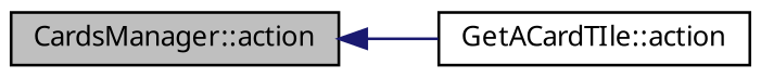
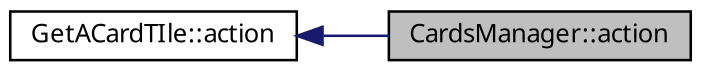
  digraph {
    rankdir=LR
    fontname="Noto Sans"
    node [color=black fontname="Noto Sans" fontsize=10 shape=record style=filled]
    n1 [fillcolor=grey75 fontcolor=black height=0.2 label="CardsManager::action" width=0.4]
    n2 [fillcolor=white height=0.2 label="GetACardTIle::action" width=0.4]
-   n1 -> n2 [color=midnightblue dir=back fontname="Noto Sans" fontsize=10 labelfontname=FreeSans labelfontsize=10 style=solid]
+   n2 -> n1 [color=midnightblue dir=back fontname="Noto Sans" fontsize=10 labelfontname=FreeSans labelfontsize=10 style=solid]
  }
